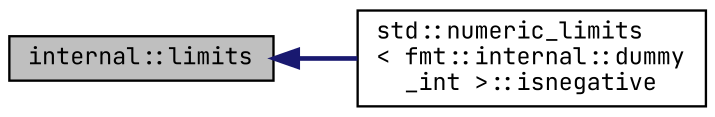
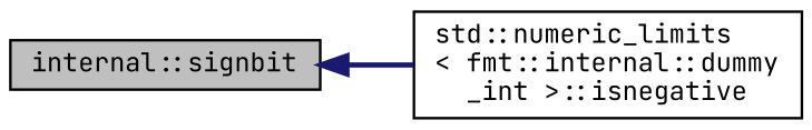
  digraph {
    rankdir=LR
    fontname="JetBrains Mono"
    node [color=black fontname="JetBrains Mono" fontsize=10 shape=record style=filled]
-   n1 [fillcolor=grey75 fontcolor=black height=0.2 label="internal::limits" width=0.4]
+   n1 [fillcolor=grey75 fontcolor=black height=0.2 label="internal::signbit" width=0.4]
    n2 [fillcolor=white height=0.2 label="std::numeric_limits\l\< fmt::internal::dummy\l_int \>::isnegative" width=0.4]
    n1 -> n2 [color=midnightblue dir=back fontname="JetBrains Mono" fontsize=10 labelfontname=Helvetica labelfontsize=10 style=bold]
  }
